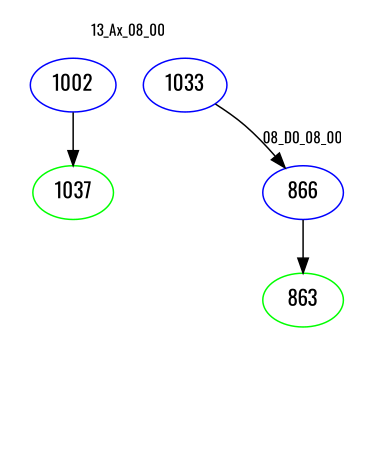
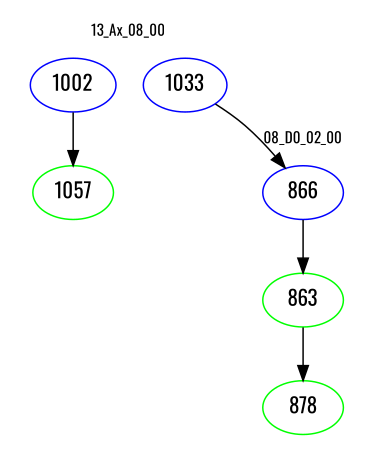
  digraph {
    fontname=Oswald
    node [color=blue fontname=Oswald]
    edge [color=black fontname=Oswald]
    n1 [label=1033]
    n2 [label=1002]
-   n3 [color=green label=1037]
+   n3 [color=green label=1057]
    n4 [label=866]
    n5 [color=green label=863]
+   n6 [color=green label=878]
    subgraph cluster_1 {
      color=white
      fontsize=10
      label="13_Ax_08_00"
      n1
      n2
      n3
    }
    subgraph cluster_2 {
      color=white
      fontsize=10
-     label="08_D0_08_00"
+     label="08_D0_02_00"
      n4
      n5
+     n6
    }
    n1 -> n4
    n2 -> n3
    n4 -> n5
+   n5 -> n6
  }
